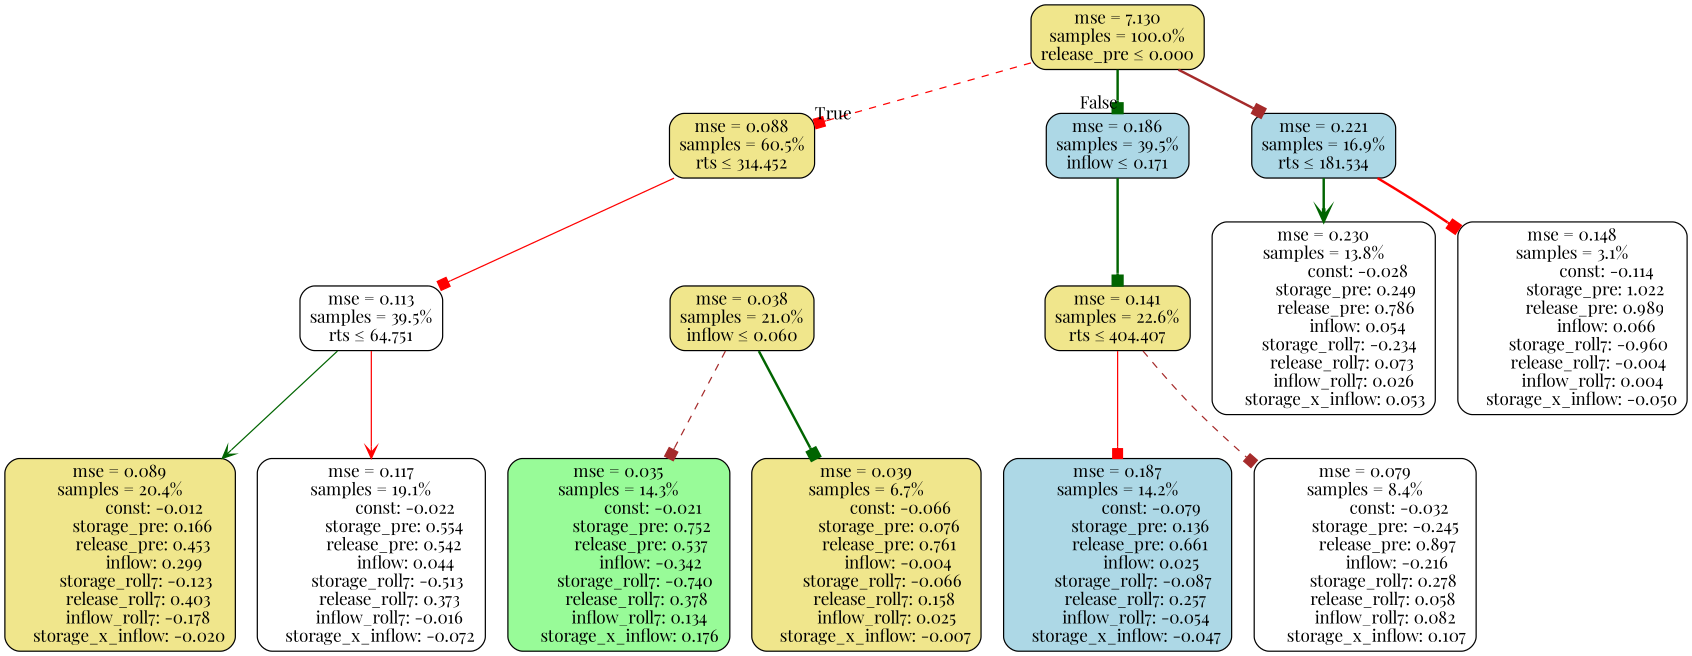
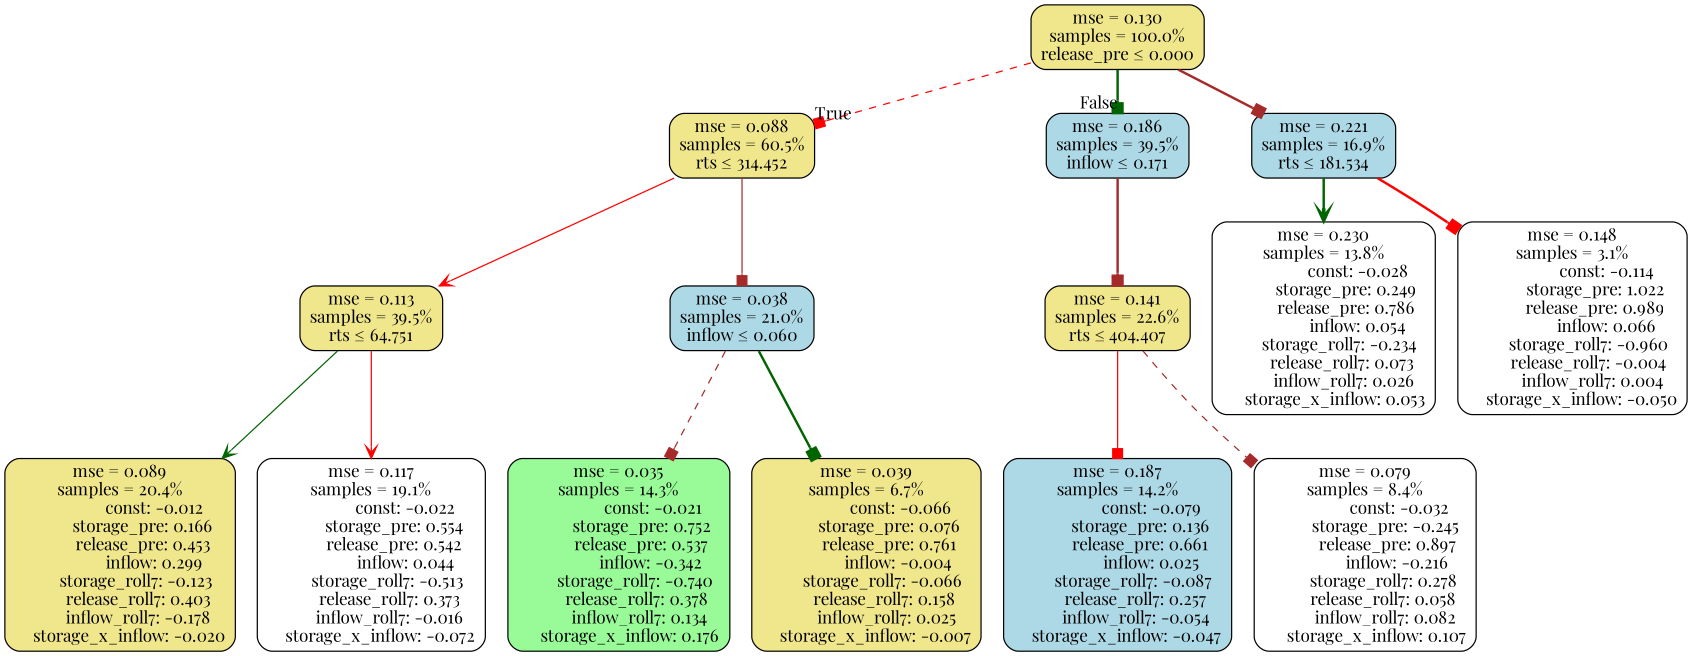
  digraph {
    fontname="Playfair Display"
    node [color=black fillcolor=khaki fontname="Playfair Display" shape=rectangle style="filled, rounded"]
    edge [arrowhead=box color=red fontname="Playfair Display" style=bold]
-   n1 [label="mse = 7.130\nsamples = 100.0%\nrelease_pre &le; 0.000"]
+   n1 [label="mse = 0.130\nsamples = 100.0%\nrelease_pre &le; 0.000"]
    n2 [label="mse = 0.088\nsamples = 60.5%\nrts &le; 314.452"]
    n3 [fillcolor=lightblue label="mse = 0.186\nsamples = 39.5%\ninflow &le; 0.171"]
    n4 [fillcolor=lightblue label="mse = 0.221\nsamples = 16.9%\nrts &le; 181.534"]
-   n5 [fillcolor=white label="mse = 0.113\nsamples = 39.5%\nrts &le; 64.751"]
-   n6 [label="mse = 0.038\nsamples = 21.0%\ninflow &le; 0.060"]
+   n5 [label="mse = 0.113\nsamples = 39.5%\nrts &le; 64.751"]
+   n6 [fillcolor=lightblue label="mse = 0.038\nsamples = 21.0%\ninflow &le; 0.060"]
    n7 [label="mse = 0.141\nsamples = 22.6%\nrts &le; 404.407"]
    n8 [label="mse = 0.089\nsamples = 20.4%\n               const: -0.012\n          storage_pre: 0.166\n          release_pre: 0.453\n               inflow: 0.299\n       storage_roll7: -0.123\n        release_roll7: 0.403\n        inflow_roll7: -0.178\n    storage_x_inflow: -0.020"]
    n9 [fillcolor=white label="mse = 0.117\nsamples = 19.1%\n               const: -0.022\n          storage_pre: 0.554\n          release_pre: 0.542\n               inflow: 0.044\n       storage_roll7: -0.513\n        release_roll7: 0.373\n        inflow_roll7: -0.016\n    storage_x_inflow: -0.072"]
    n10 [fillcolor=palegreen label="mse = 0.035\nsamples = 14.3%\n               const: -0.021\n          storage_pre: 0.752\n          release_pre: 0.537\n              inflow: -0.342\n       storage_roll7: -0.740\n        release_roll7: 0.378\n         inflow_roll7: 0.134\n     storage_x_inflow: 0.176"]
    n11 [label="mse = 0.039\nsamples = 6.7%\n               const: -0.066\n          storage_pre: 0.076\n          release_pre: 0.761\n              inflow: -0.004\n       storage_roll7: -0.066\n        release_roll7: 0.158\n         inflow_roll7: 0.025\n    storage_x_inflow: -0.007"]
    n12 [fillcolor=lightblue label="mse = 0.187\nsamples = 14.2%\n               const: -0.079\n          storage_pre: 0.136\n          release_pre: 0.661\n               inflow: 0.025\n       storage_roll7: -0.087\n        release_roll7: 0.257\n        inflow_roll7: -0.054\n    storage_x_inflow: -0.047"]
    n13 [fillcolor=white label="mse = 0.079\nsamples = 8.4%\n               const: -0.032\n         storage_pre: -0.245\n          release_pre: 0.897\n              inflow: -0.216\n        storage_roll7: 0.278\n        release_roll7: 0.058\n         inflow_roll7: 0.082\n     storage_x_inflow: 0.107"]
    n14 [fillcolor=white label="mse = 0.230\nsamples = 13.8%\n               const: -0.028\n          storage_pre: 0.249\n          release_pre: 0.786\n               inflow: 0.054\n       storage_roll7: -0.234\n        release_roll7: 0.073\n         inflow_roll7: 0.026\n     storage_x_inflow: 0.053"]
    n15 [fillcolor=white label="mse = 0.148\nsamples = 3.1%\n               const: -0.114\n          storage_pre: 1.022\n          release_pre: 0.989\n               inflow: 0.066\n       storage_roll7: -0.960\n       release_roll7: -0.004\n         inflow_roll7: 0.004\n    storage_x_inflow: -0.050"]
    n1 -> n2 [headlabel=True labelangle=45 labeldistance=2.5 style=dashed]
    n1 -> n3 [color=darkgreen headlabel=False labelangle=-45 labeldistance=2.5]
    n1 -> n4 [color=brown]
-   n2 -> n5 [style=solid]
-   n3 -> n7 [color=darkgreen]
+   n2 -> n5 [arrowhead=vee style=solid]
+   n2 -> n6 [color=brown style=solid]
+   n3 -> n7 [color=brown]
    n4 -> n14 [arrowhead=vee color=darkgreen]
    n4 -> n15
    n5 -> n8 [arrowhead=vee color=darkgreen style=solid]
    n5 -> n9 [arrowhead=vee style=solid]
    n6 -> n10 [color=brown style=dashed]
    n6 -> n11 [color=darkgreen]
    n7 -> n12 [style=solid]
    n7 -> n13 [color=brown style=dashed]
  }
